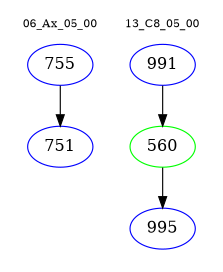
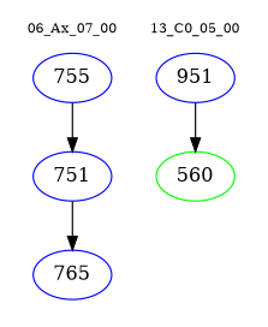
  digraph {
    node [color=blue]
    edge [color=black]
    n1 [label=755]
    n2 [label=751]
-   n4 [label=991]
+   n3 [label=765]
+   n4 [label=951]
    n5 [color=green label=560]
-   n6 [label=995]
    subgraph cluster_1 {
      color=white
      fontsize=10
-     label="06_Ax_05_00"
+     label="06_Ax_07_00"
      n1
      n2
+     n3
    }
    subgraph cluster_2 {
      color=white
      fontsize=10
-     label="13_C8_05_00"
+     label="13_C0_05_00"
      n4
      n5
-     n6
    }
    n1 -> n2
+   n2 -> n3
    n4 -> n5
-   n5 -> n6
  }
